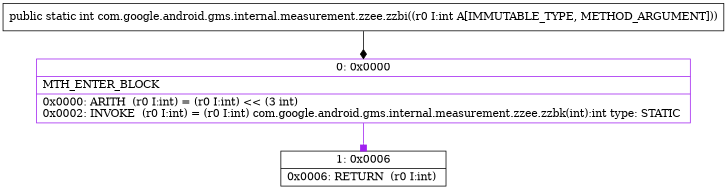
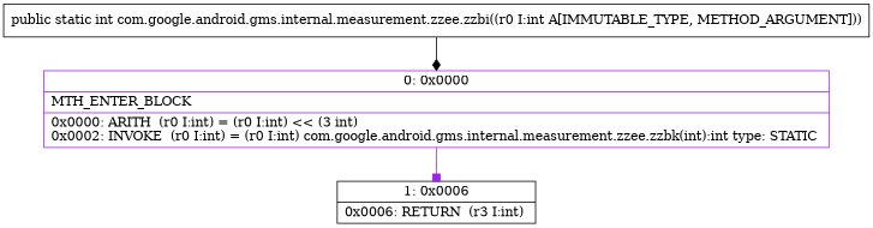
  digraph {
    node [shape=record color=black]
    n1 [label="{0\:\ 0x0000|MTH_ENTER_BLOCK\l|0x0000: ARITH  (r0 I:int) = (r0 I:int) \<\< (3 int) \l0x0002: INVOKE  (r0 I:int) = (r0 I:int) com.google.android.gms.internal.measurement.zzee.zzbk(int):int type: STATIC \l}" color=purple]
-   n2 [label="{1\:\ 0x0006|0x0006: RETURN  (r0 I:int) \l}"]
+   n2 [label="{1\:\ 0x0006|0x0006: RETURN  (r3 I:int) \l}"]
    n3 [label="{public static int com.google.android.gms.internal.measurement.zzee.zzbi((r0 I:int A[IMMUTABLE_TYPE, METHOD_ARGUMENT])) }"]
    n1 -> n2 [color=purple arrowhead=box]
    n3 -> n1 [color=black arrowhead=diamond]
  }
